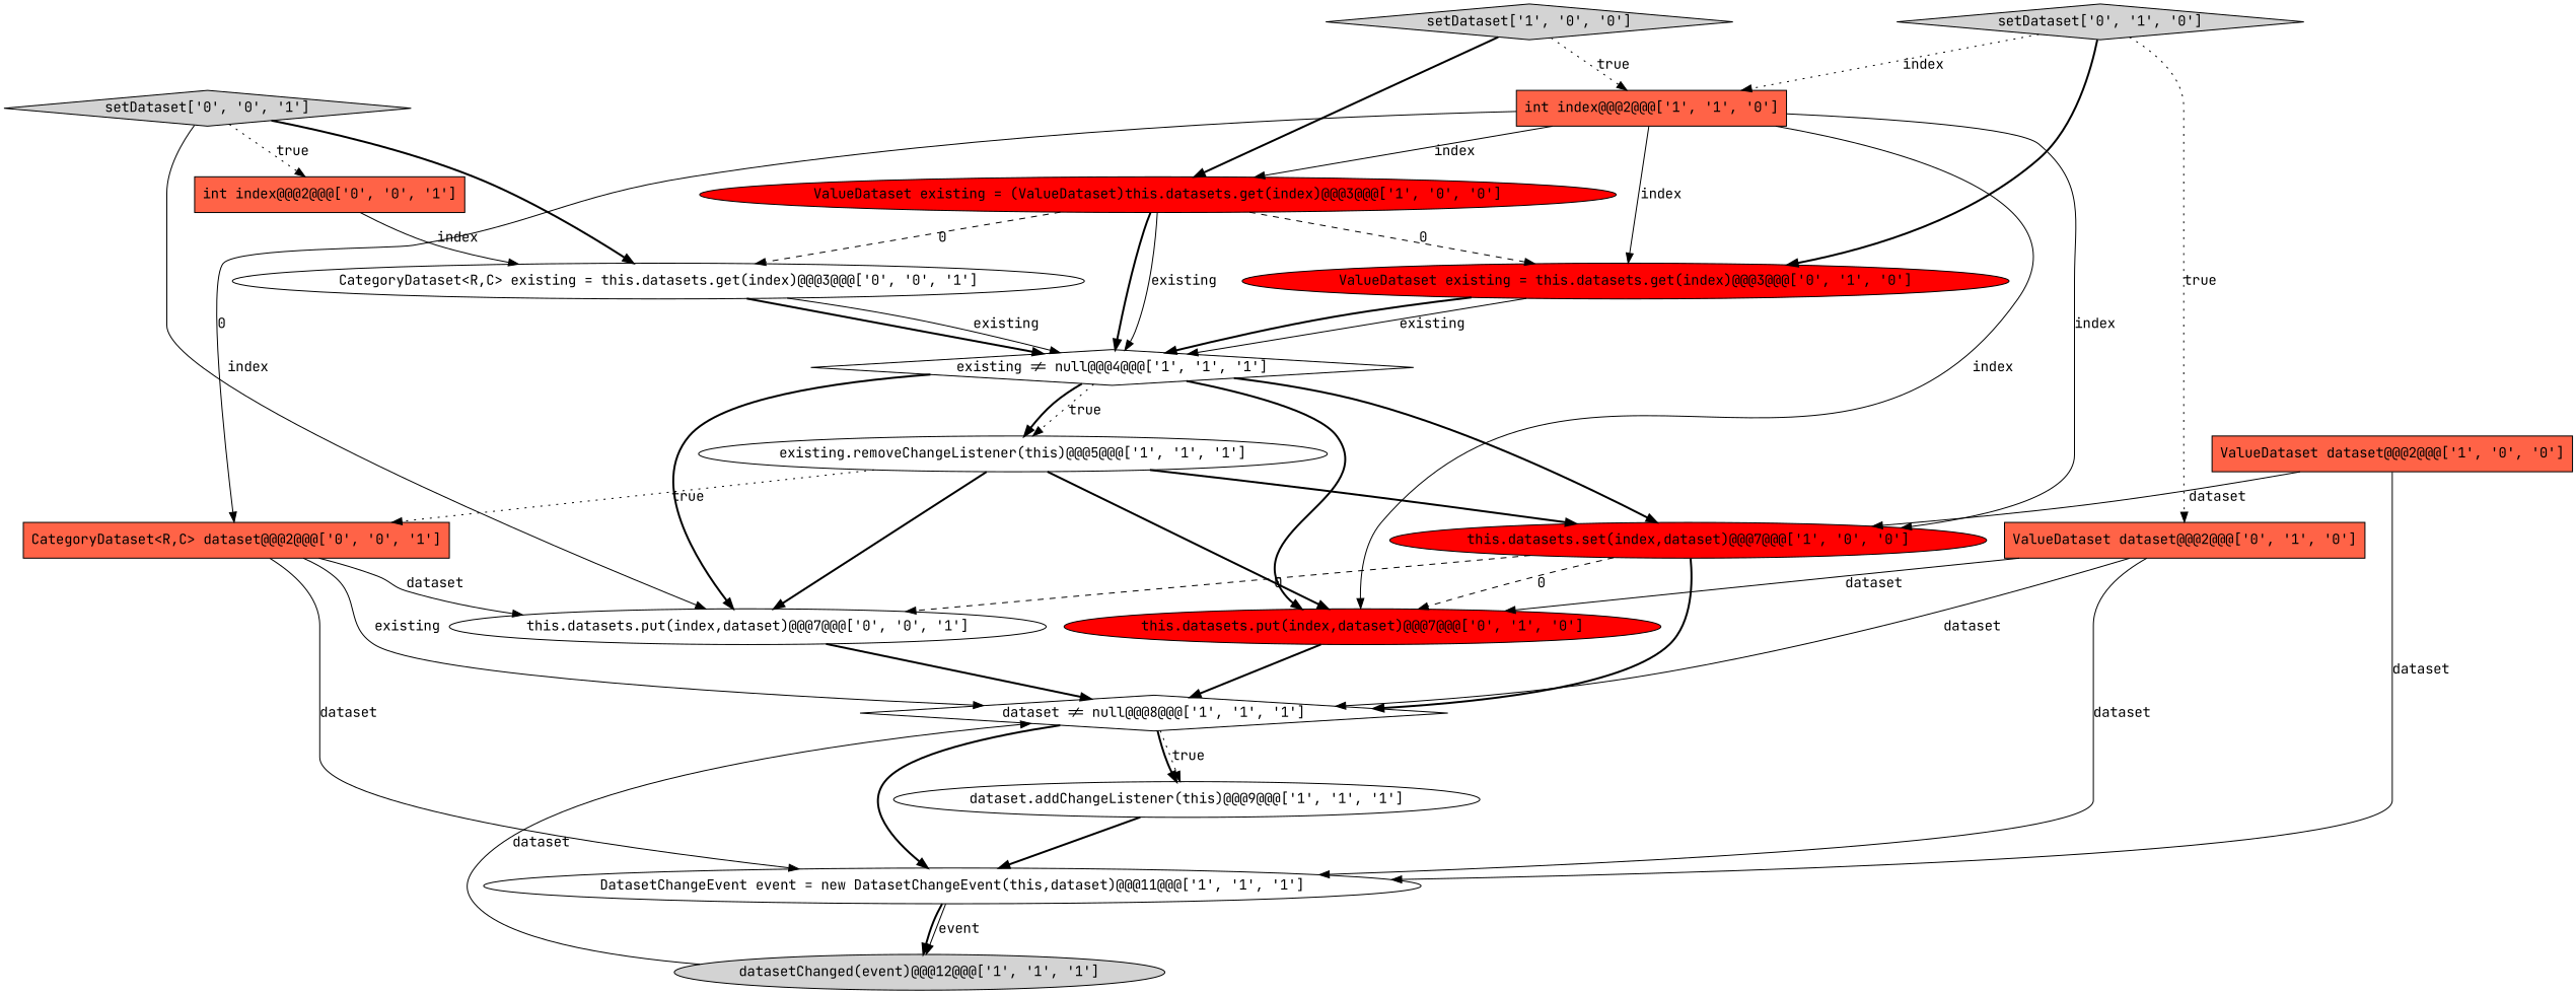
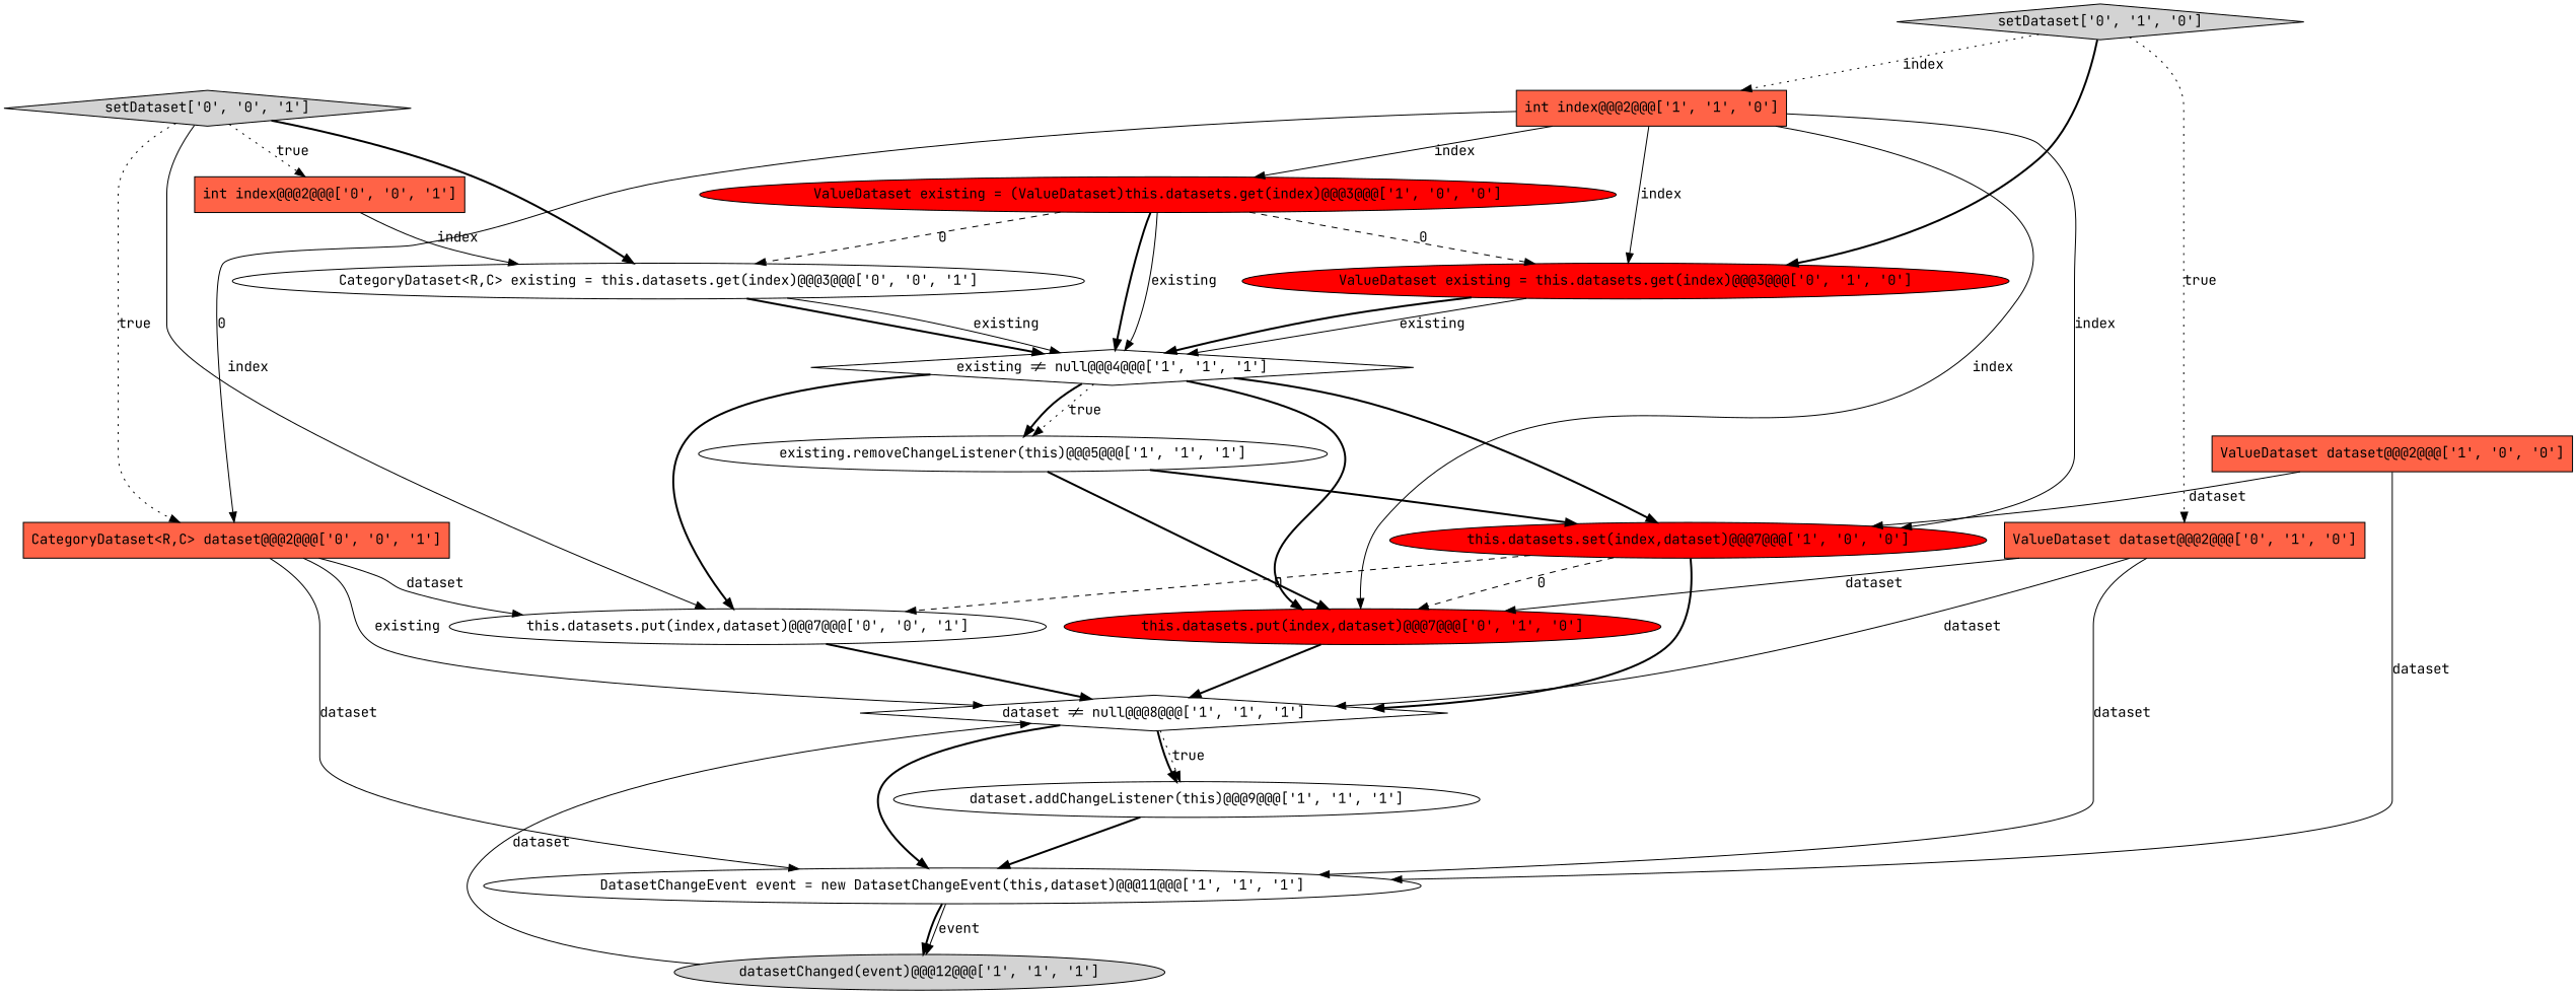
  digraph {
    fontname="JetBrains Mono"
    node [fillcolor=white fontname="JetBrains Mono" shape=ellipse style=filled]
    edge [fontname="JetBrains Mono" style=bold]
    n1 [label="dataset != null@@@8@@@['1', '1', '1']" shape=diamond]
    n2 [label="DatasetChangeEvent event = new DatasetChangeEvent(this,dataset)@@@11@@@['1', '1', '1']"]
    n3 [label="dataset.addChangeListener(this)@@@9@@@['1', '1', '1']"]
    n4 [fillcolor=lightgray label="datasetChanged(event)@@@12@@@['1', '1', '1']"]
    n5 [label="existing.removeChangeListener(this)@@@5@@@['1', '1', '1']"]
    n6 [fillcolor=red label="this.datasets.set(index,dataset)@@@7@@@['1', '0', '0']"]
    n7 [label="this.datasets.put(index,dataset)@@@7@@@['0', '0', '1']"]
    n8 [fillcolor=red label="this.datasets.put(index,dataset)@@@7@@@['0', '1', '0']"]
    n9 [label="CategoryDataset<R,C> existing = this.datasets.get(index)@@@3@@@['0', '0', '1']"]
    n10 [label="existing != null@@@4@@@['1', '1', '1']" shape=diamond]
    n11 [fillcolor=tomato label="ValueDataset dataset@@@2@@@['1', '0', '0']" shape=box]
    n12 [fillcolor=tomato label="int index@@@2@@@['1', '1', '0']" shape=box]
    n13 [fillcolor=tomato label="CategoryDataset<R,C> dataset@@@2@@@['0', '0', '1']" shape=box]
    n14 [fillcolor=red label="ValueDataset existing = (ValueDataset)this.datasets.get(index)@@@3@@@['1', '0', '0']"]
    n15 [fillcolor=red label="ValueDataset existing = this.datasets.get(index)@@@3@@@['0', '1', '0']"]
-   n16 [fillcolor=lightgray label="setDataset['1', '0', '0']" shape=diamond]
    n17 [fillcolor=tomato label="ValueDataset dataset@@@2@@@['0', '1', '0']" shape=box]
    n18 [fillcolor=tomato label="int index@@@2@@@['0', '0', '1']" shape=box]
    n19 [fillcolor=lightgray label="setDataset['0', '0', '1']" shape=diamond]
    n20 [fillcolor=lightgray label="setDataset['0', '1', '0']" shape=diamond]
    n1 -> n2
    n1 -> n3
    n1 -> n3 [label=true style=dotted]
    n2 -> n4 [label=event style=solid]
    n2 -> n4
    n3 -> n2
    n4 -> n1 [label=dataset style=solid]
    n5 -> n6
-   n5 -> n7
    n5 -> n8
    n6 -> n1
    n6 -> n7 [label=0 style=dashed]
    n6 -> n8 [label=0 style=dashed]
    n7 -> n1
    n8 -> n1
    n9 -> n10
    n9 -> n10 [label=existing style=solid]
    n10 -> n5 [label=true style=dotted]
    n10 -> n5
    n10 -> n6
    n10 -> n7
    n10 -> n8
    n11 -> n2 [label=dataset style=solid]
    n11 -> n6 [label=dataset style=solid]
    n12 -> n6 [label=index style=solid]
    n12 -> n8 [label=index style=solid]
    n12 -> n13 [label=0 style=solid]
    n12 -> n14 [label=index style=solid]
    n12 -> n15 [label=index style=solid]
    n13 -> n1 [label=existing style=solid]
    n13 -> n2 [label=dataset style=solid]
    n13 -> n7 [label=dataset style=solid]
    n14 -> n9 [label=0 style=dashed]
    n14 -> n10
    n14 -> n10 [label=existing style=solid]
    n14 -> n15 [label=0 style=dashed]
    n15 -> n10 [label=existing style=solid]
    n15 -> n10
-   n16 -> n12 [label=true style=dotted]
-   n16 -> n14
    n17 -> n1 [label=dataset style=solid]
    n17 -> n2 [label=dataset style=solid]
    n17 -> n8 [label=dataset style=solid]
    n18 -> n9 [label=index style=solid]
    n19 -> n7 [label=index style=solid]
    n19 -> n9
-   n5 -> n13 [label=true style=dotted]
+   n19 -> n13 [label=true style=dotted]
    n19 -> n18 [label=true style=dotted]
    n20 -> n12 [label=index style=dotted]
    n20 -> n15
    n20 -> n17 [label=true style=dotted]
  }
